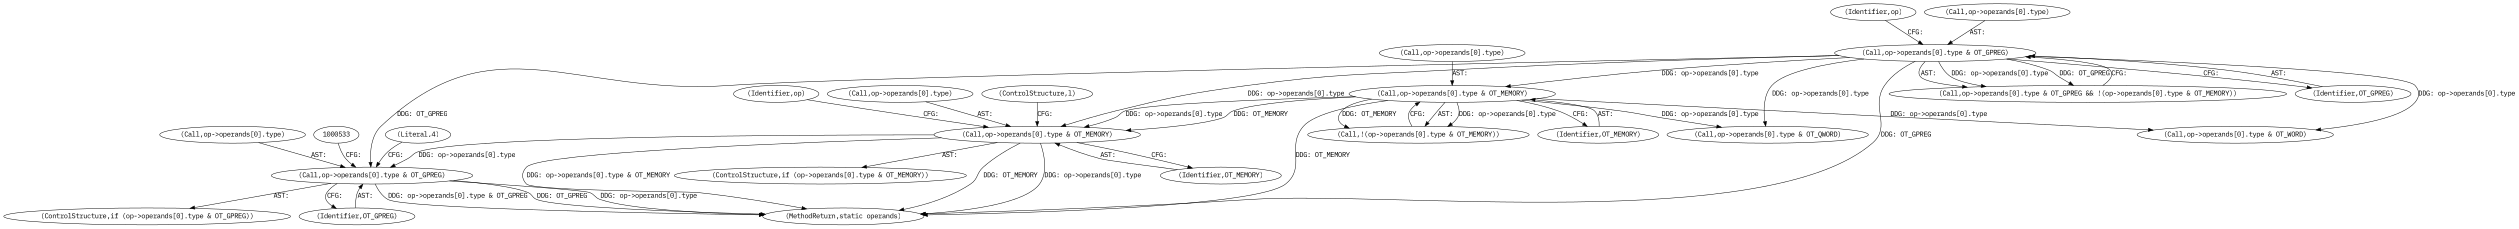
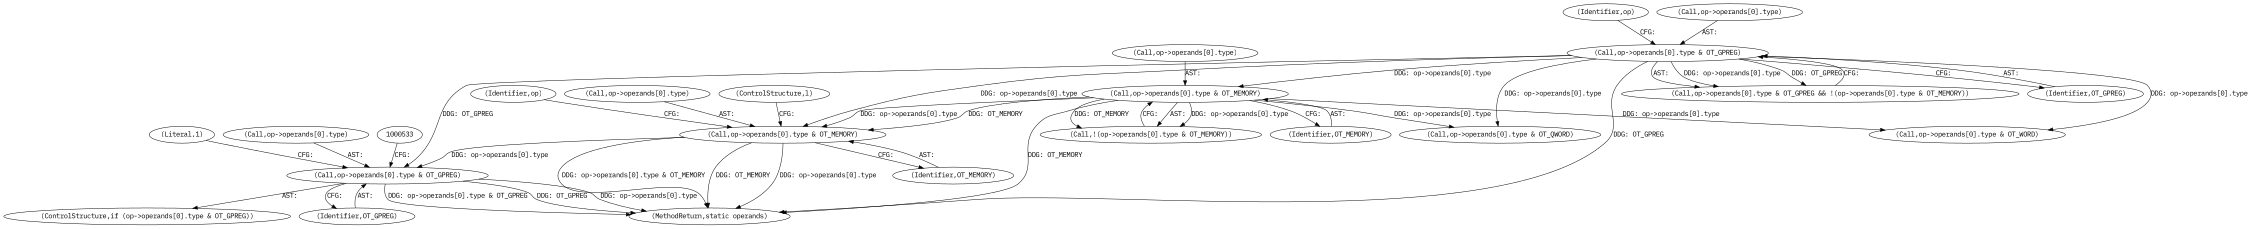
  digraph {
    fontname="IBM Plex Mono"
    node [fontname="IBM Plex Mono"]
    edge [fontname="IBM Plex Mono"]
    n1 [label="(Call,op->operands[0].type & OT_MEMORY)"]
    n2 [label="(Call,op->operands[0].type & OT_GPREG)"]
    n3 [label="(Identifier,OT_MEMORY)"]
-   n4 [label="(ControlStructure,if (op->operands[0].type & OT_MEMORY))"]
    n5 [label="(MethodReturn,static operands)"]
    n6 [label="(ControlStructure,if (op->operands[0].type & OT_GPREG))"]
    n7 [label="(Identifier,OT_GPREG)"]
    n8 [label="(Call,op->operands[0].type & OT_GPREG)"]
    n9 [label="(Call,op->operands[0].type & OT_MEMORY)"]
    n10 [label="(Call,op->operands[0].type & OT_QWORD)"]
    n11 [label="(Call,op->operands[0].type & OT_GPREG && !(op->operands[0].type & OT_MEMORY))"]
    n12 [label="(Call,op->operands[0].type & OT_WORD)"]
    n13 [label="(Identifier,OT_GPREG)"]
    n14 [label="(Call,!(op->operands[0].type & OT_MEMORY))"]
    n15 [label="(Identifier,OT_MEMORY)"]
    n16 [label="(Identifier,op)"]
    n17 [label="(Identifier,op)"]
    n18 [label="(Call,op->operands[0].type)"]
-   n19 [label="(Literal,4)"]
+   n19 [label="(Literal,1)"]
    n20 [label="(Call,op->operands[0].type)"]
    n21 [label="(Call,op->operands[0].type)"]
    n22 [label="(ControlStructure,l)"]
    n23 [label="(Call,op->operands[0].type)"]
    1000533
    n1 -> n2 [label="DDG: op->operands[0].type"]
    n1 -> n3 [label="CFG: "]
-   n1 -> n4 [label="AST: "]
    n1 -> n5 [label="DDG: op->operands[0].type"]
    n1 -> n5 [label="DDG: op->operands[0].type & OT_MEMORY"]
    n1 -> n5 [label="DDG: OT_MEMORY"]
    n2 -> n5 [label="DDG: op->operands[0].type"]
    n2 -> n5 [label="DDG: op->operands[0].type & OT_GPREG"]
    n2 -> n5 [label="DDG: OT_GPREG"]
    n2 -> n6 [label="AST: "]
    n2 -> n7 [label="CFG: "]
    n3 -> n1 [label="AST: "]
    n7 -> n2 [label="AST: "]
    n8 -> n1 [label="DDG: op->operands[0].type"]
    n8 -> n2 [label="DDG: OT_GPREG"]
    n8 -> n5 [label="DDG: OT_GPREG"]
    n8 -> n9 [label="DDG: op->operands[0].type"]
    n8 -> n10 [label="DDG: op->operands[0].type"]
    n8 -> n11 [label="AST: "]
    n8 -> n11 [label="DDG: op->operands[0].type"]
    n8 -> n11 [label="DDG: OT_GPREG"]
    n8 -> n12 [label="DDG: op->operands[0].type"]
    n8 -> n13 [label="CFG: "]
    n9 -> n1 [label="DDG: op->operands[0].type"]
    n9 -> n1 [label="DDG: OT_MEMORY"]
    n9 -> n5 [label="DDG: OT_MEMORY"]
    n9 -> n10 [label="DDG: op->operands[0].type"]
    n9 -> n12 [label="DDG: op->operands[0].type"]
    n9 -> n14 [label="AST: "]
    n9 -> n14 [label="DDG: op->operands[0].type"]
    n9 -> n14 [label="DDG: OT_MEMORY"]
    n9 -> n15 [label="CFG: "]
    n11 -> n8 [label="CFG: "]
    n13 -> n8 [label="AST: "]
    n14 -> n9 [label="CFG: "]
    n15 -> n9 [label="AST: "]
    n16 -> n1 [label="CFG: "]
    n17 -> n8 [label="CFG: "]
    n18 -> n8 [label="AST: "]
    n19 -> n2 [label="CFG: "]
    n20 -> n1 [label="AST: "]
    n21 -> n9 [label="AST: "]
    n22 -> n1 [label="CFG: "]
    n23 -> n2 [label="AST: "]
    1000533 -> n2 [label="CFG: "]
  }
